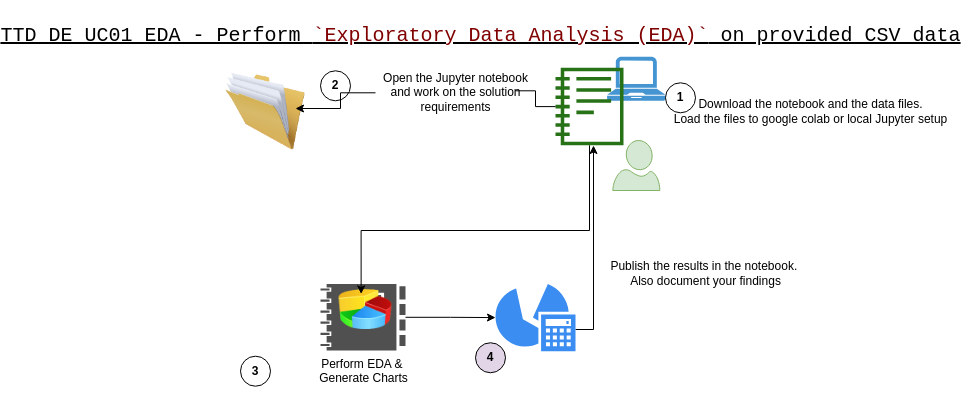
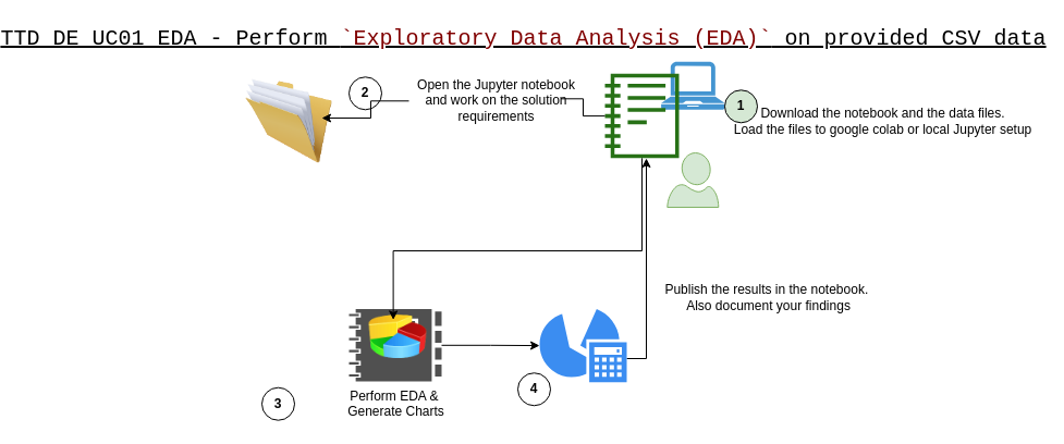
  <mxCell id="0" />
  <mxCell id="1" parent="0" />
  <mxCell id="2" value="" style="aspect=fixed;pointerEvents=1;shadow=0;dashed=0;html=1;strokeColor=#82b366;labelPosition=center;verticalLabelPosition=bottom;verticalAlign=top;align=center;fillColor=#d5e8d4;shape=mxgraph.azure.user" parent="1" vertex="1"><mxGeometry x="602.3" y="140" width="47" height="50" as="geometry" /></mxCell>
  <mxCell id="3" style="edgeStyle=orthogonalEdgeStyle;rounded=0;orthogonalLoop=1;jettySize=auto;html=1;" parent="1" source="4" target="8" edge="1"><mxGeometry relative="1" as="geometry" /></mxCell>
  <mxCell id="4" value="Perform EDA &amp;amp;&amp;nbsp;&lt;br&gt;Generate Charts" style="pointerEvents=1;shadow=0;dashed=0;html=1;strokeColor=none;labelPosition=center;verticalLabelPosition=bottom;verticalAlign=top;align=center;fillColor=#505050;shape=mxgraph.mscae.intune.reports" parent="1" vertex="1"><mxGeometry x="310" y="283.5" width="85" height="66.5" as="geometry" /></mxCell>
  <mxCell id="5" value="" style="image;html=1;image=img/lib/clip_art/finance/Pie_Chart_128x128.png" parent="1" vertex="1"><mxGeometry x="320" y="289" width="70" height="40" as="geometry" /></mxCell>
  <mxCell id="6" value="&lt;div style=&quot;background-color: rgb(255 , 255 , 255) ; font-family: &amp;quot;consolas&amp;quot; , &amp;quot;courier new&amp;quot; , monospace ; font-size: 20px ; line-height: 27px&quot;&gt;TTD_DE_UC01_EDA - Perform &lt;span style=&quot;color: #800000&quot;&gt;`Exploratory Data Analysis (EDA)`&lt;/span&gt; on provided CSV data&lt;/div&gt;" style="text;html=1;align=center;verticalAlign=middle;resizable=0;points=[];autosize=1;strokeColor=none;fontStyle=4" parent="1" vertex="1"><mxGeometry x="20" y="20" width="900" height="30" as="geometry" /></mxCell>
  <mxCell id="7" style="edgeStyle=orthogonalEdgeStyle;rounded=0;orthogonalLoop=1;jettySize=auto;html=1;" parent="1" source="8" edge="1"><mxGeometry relative="1" as="geometry"><Array as="points"><mxPoint x="583" y="329" /></Array><mxPoint x="583" y="145" as="targetPoint" /></mxGeometry></mxCell>
  <mxCell id="8" value="" style="html=1;aspect=fixed;strokeColor=none;shadow=0;align=center;verticalAlign=top;fillColor=#3B8DF1;shape=mxgraph.gcp2.save" parent="1" vertex="1"><mxGeometry x="485" y="283.5" width="80" height="67.2" as="geometry" /></mxCell>
  <mxCell id="9" value="2" style="ellipse;whiteSpace=wrap;html=1;aspect=fixed;fontStyle=1" parent="1" vertex="1"><mxGeometry x="310" y="70.3" width="30" height="30" as="geometry" /></mxCell>
  <mxCell id="10" value="3" style="ellipse;whiteSpace=wrap;html=1;aspect=fixed;fontStyle=1" parent="1" vertex="1"><mxGeometry x="230" y="355.7" width="30" height="30" as="geometry" /></mxCell>
- <mxCell id="11" value="4" style="ellipse;whiteSpace=wrap;html=1;aspect=fixed;fontStyle=1;fillColor=#e1d5e7;" parent="1" vertex="1"><mxGeometry x="465" y="342.26" width="30" height="30" as="geometry" /></mxCell>
+ <mxCell id="11" value="4" style="ellipse;whiteSpace=wrap;html=1;aspect=fixed;fontStyle=1" parent="1" vertex="1"><mxGeometry x="465" y="342.26" width="30" height="30" as="geometry" /></mxCell>
  <mxCell id="12" value="" style="pointerEvents=1;shadow=0;dashed=0;html=1;strokeColor=none;fillColor=#4495D1;labelPosition=center;verticalLabelPosition=bottom;verticalAlign=top;align=center;outlineConnect=0;shape=mxgraph.veeam.laptop;" parent="1" vertex="1"><mxGeometry x="596.6" y="56.3" width="58.4" height="44" as="geometry" /></mxCell>
  <mxCell id="13" value="Publish the results in the notebook.&amp;nbsp;&lt;br&gt;Also document your findings" style="text;html=1;align=center;verticalAlign=middle;resizable=0;points=[];autosize=1;strokeColor=none;" parent="1" vertex="1"><mxGeometry x="590" y="257.93" width="210" height="30" as="geometry" /></mxCell>
- <mxCell id="14" value="1" style="ellipse;whiteSpace=wrap;html=1;aspect=fixed;fontStyle=1" parent="1" vertex="1"><mxGeometry x="655" y="82.3" width="30" height="30" as="geometry" /></mxCell>
+ <mxCell id="14" value="1" style="ellipse;whiteSpace=wrap;html=1;aspect=fixed;fontStyle=1;fillColor=#d5e8d4;" parent="1" vertex="1"><mxGeometry x="655" y="82.3" width="30" height="30" as="geometry" /></mxCell>
  <mxCell id="15" value="Download the notebook and the data files.&lt;br&gt;Load the files to google colab or local Jupyter setup" style="text;html=1;align=center;verticalAlign=middle;resizable=0;points=[];autosize=1;strokeColor=none;" parent="1" vertex="1"><mxGeometry x="655" y="96.2" width="290" height="30" as="geometry" /></mxCell>
  <mxCell id="16" value="" style="image;html=1;image=img/lib/clip_art/general/Full_Folder_128x128.png" vertex="1" parent="1"><mxGeometry x="215" y="71.2" width="80" height="80" as="geometry" /></mxCell>
  <mxCell id="17" style="edgeStyle=orthogonalEdgeStyle;rounded=0;orthogonalLoop=1;jettySize=auto;html=1;entryX=0.875;entryY=0.46;entryDx=0;entryDy=0;entryPerimeter=0;startArrow=none;" edge="1" parent="1" source="20" target="16"><mxGeometry relative="1" as="geometry" /></mxCell>
  <mxCell id="18" style="edgeStyle=orthogonalEdgeStyle;rounded=0;orthogonalLoop=1;jettySize=auto;html=1;entryX=0.478;entryY=0.149;entryDx=0;entryDy=0;entryPerimeter=0;" edge="1" parent="1" source="19" target="4"><mxGeometry relative="1" as="geometry"><Array as="points"><mxPoint x="579" y="230" /><mxPoint x="351" y="230" /></Array></mxGeometry></mxCell>
  <mxCell id="19" value="" style="outlineConnect=0;fontColor=#232F3E;gradientColor=none;fillColor=#277116;strokeColor=none;dashed=0;verticalLabelPosition=bottom;verticalAlign=top;align=center;html=1;fontSize=12;fontStyle=0;aspect=fixed;pointerEvents=1;shape=mxgraph.aws4.notebook;" vertex="1" parent="1"><mxGeometry x="545" y="67" width="68" height="78" as="geometry" /></mxCell>
  <mxCell id="20" value="Open the Jupyter notebook&lt;br&gt;and work on the solution&lt;br&gt;requirements" style="text;html=1;align=center;verticalAlign=middle;resizable=0;points=[];autosize=1;strokeColor=none;" parent="1" vertex="1"><mxGeometry x="365" y="67.3" width="160" height="50" as="geometry" /></mxCell>
  <mxCell id="21" value="" style="edgeStyle=orthogonalEdgeStyle;rounded=0;orthogonalLoop=1;jettySize=auto;html=1;entryX=0.875;entryY=0.46;entryDx=0;entryDy=0;entryPerimeter=0;endArrow=none;" edge="1" parent="1" source="19" target="20"><mxGeometry relative="1" as="geometry"><mxPoint x="545" y="108.1" as="sourcePoint" /><mxPoint x="285" y="108" as="targetPoint" /></mxGeometry></mxCell>
